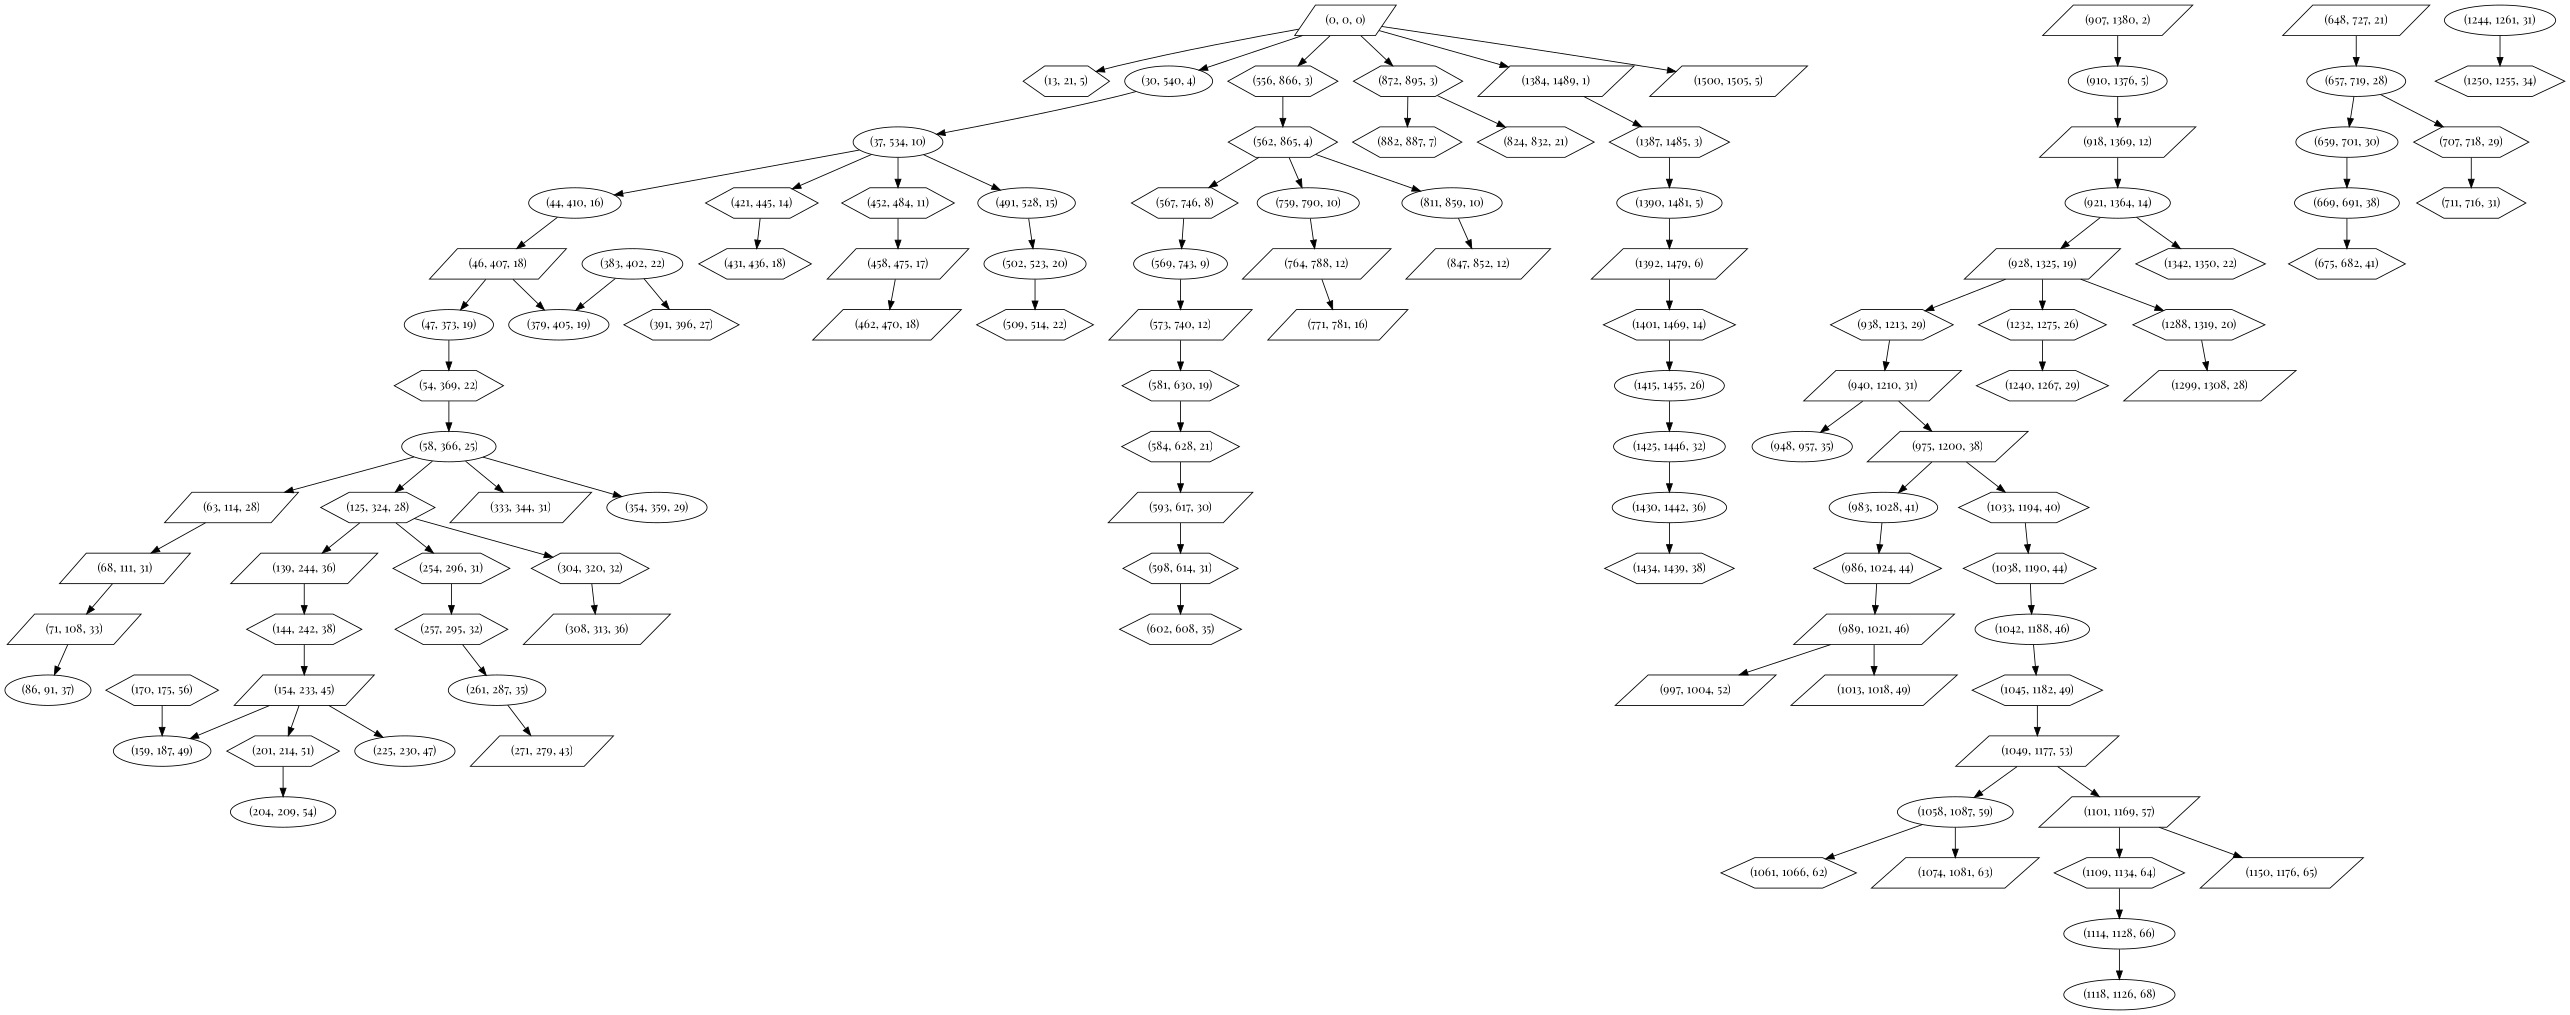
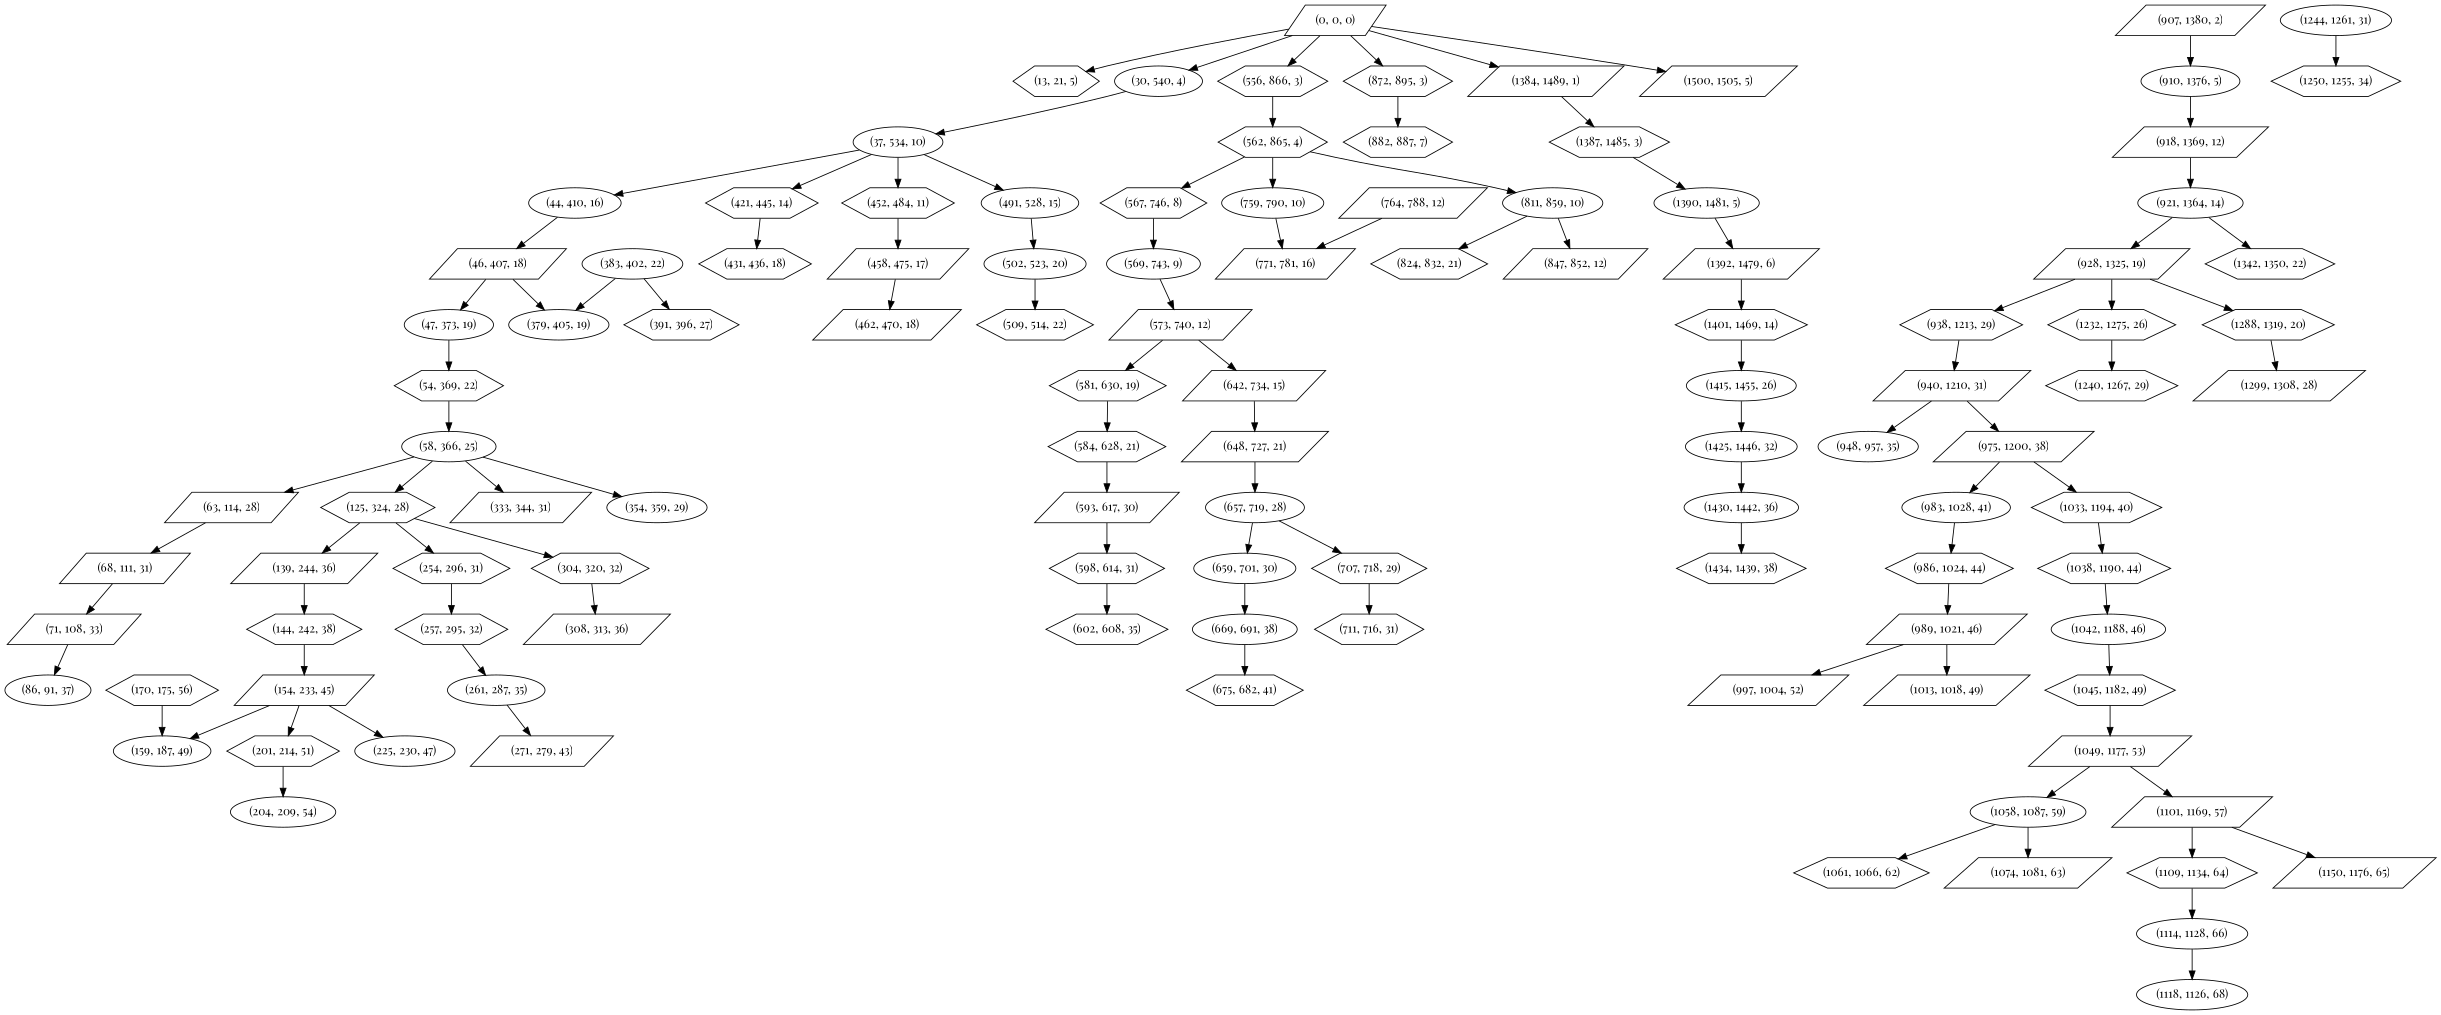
  digraph {
    fontname="Playfair Display"
    node [fontname="Playfair Display" shape=hexagon]
    edge [fontname="Playfair Display"]
    "(0, 0, 0)" [shape=parallelogram]
    "(13, 21, 5)"
    "(30, 540, 4)" [shape=ellipse]
    "(556, 866, 3)"
    "(872, 895, 3)"
    "(1384, 1489, 1)" [shape=parallelogram]
    "(1500, 1505, 5)" [shape=parallelogram]
    "(37, 534, 10)" [shape=ellipse]
    "(562, 865, 4)"
    "(882, 887, 7)"
    "(907, 1380, 2)" [shape=parallelogram]
    "(910, 1376, 5)" [shape=ellipse]
    "(1387, 1485, 3)"
    "(44, 410, 16)" [shape=ellipse]
    "(421, 445, 14)"
    "(452, 484, 11)"
    "(491, 528, 15)" [shape=ellipse]
    "(46, 407, 18)" [shape=parallelogram]
    "(431, 436, 18)"
    "(458, 475, 17)" [shape=parallelogram]
    "(502, 523, 20)" [shape=ellipse]
    "(47, 373, 19)" [shape=ellipse]
    "(379, 405, 19)" [shape=ellipse]
    "(54, 369, 22)"
    "(58, 366, 25)" [shape=ellipse]
    "(63, 114, 28)" [shape=parallelogram]
    "(125, 324, 28)"
    "(333, 344, 31)" [shape=parallelogram]
    "(354, 359, 29)" [shape=ellipse]
    "(68, 111, 31)" [shape=parallelogram]
    "(139, 244, 36)" [shape=parallelogram]
    "(254, 296, 31)"
    "(304, 320, 32)"
    "(71, 108, 33)" [shape=parallelogram]
    "(86, 91, 37)" [shape=ellipse]
    "(144, 242, 38)"
    "(257, 295, 32)"
    "(308, 313, 36)" [shape=parallelogram]
    "(154, 233, 45)" [shape=parallelogram]
    "(159, 187, 49)" [shape=ellipse]
    "(201, 214, 51)"
    "(225, 230, 47)" [shape=ellipse]
    "(204, 209, 54)" [shape=ellipse]
    "(170, 175, 56)"
    "(261, 287, 35)" [shape=ellipse]
    "(271, 279, 43)" [shape=parallelogram]
    "(383, 402, 22)" [shape=ellipse]
    "(391, 396, 27)"
    "(462, 470, 18)" [shape=parallelogram]
    "(509, 514, 22)"
    "(567, 746, 8)"
    "(759, 790, 10)" [shape=ellipse]
    "(811, 859, 10)" [shape=ellipse]
    "(569, 743, 9)" [shape=ellipse]
    "(764, 788, 12)" [shape=parallelogram]
    "(824, 832, 21)"
    "(847, 852, 12)" [shape=parallelogram]
    "(573, 740, 12)" [shape=parallelogram]
    "(581, 630, 19)"
+   "(642, 734, 15)" [shape=parallelogram]
    "(584, 628, 21)"
    "(648, 727, 21)" [shape=parallelogram]
    "(593, 617, 30)" [shape=parallelogram]
    "(598, 614, 31)"
    "(602, 608, 35)"
    "(657, 719, 28)" [shape=ellipse]
    "(659, 701, 30)" [shape=ellipse]
    "(707, 718, 29)"
    "(669, 691, 38)" [shape=ellipse]
    "(711, 716, 31)"
    "(675, 682, 41)"
    "(771, 781, 16)" [shape=parallelogram]
    "(918, 1369, 12)" [shape=parallelogram]
    "(921, 1364, 14)" [shape=ellipse]
    "(928, 1325, 19)" [shape=parallelogram]
    "(1342, 1350, 22)"
    "(938, 1213, 29)"
    "(1232, 1275, 26)"
    "(1288, 1319, 20)"
    "(940, 1210, 31)" [shape=parallelogram]
    "(1240, 1267, 29)"
    "(1299, 1308, 28)" [shape=parallelogram]
    "(948, 957, 35)" [shape=ellipse]
    "(975, 1200, 38)" [shape=parallelogram]
    "(983, 1028, 41)" [shape=ellipse]
    "(1033, 1194, 40)"
    "(986, 1024, 44)"
    "(1038, 1190, 44)"
    "(989, 1021, 46)" [shape=parallelogram]
    "(997, 1004, 52)" [shape=parallelogram]
    "(1013, 1018, 49)" [shape=parallelogram]
    "(1042, 1188, 46)" [shape=ellipse]
    "(1045, 1182, 49)"
    "(1049, 1177, 53)" [shape=parallelogram]
    "(1058, 1087, 59)" [shape=ellipse]
    "(1101, 1169, 57)" [shape=parallelogram]
    "(1061, 1066, 62)"
    "(1074, 1081, 63)" [shape=parallelogram]
    "(1109, 1134, 64)"
    n100 [label="(1150, 1176, 65)" shape=parallelogram]
    "(1114, 1128, 66)" [shape=ellipse]
    "(1118, 1126, 68)" [shape=ellipse]
    "(1244, 1261, 31)" [shape=ellipse]
    "(1250, 1255, 34)"
    "(1390, 1481, 5)" [shape=ellipse]
    "(1392, 1479, 6)" [shape=parallelogram]
    "(1401, 1469, 14)"
    "(1415, 1455, 26)" [shape=ellipse]
    "(1425, 1446, 32)" [shape=ellipse]
    "(1430, 1442, 36)" [shape=ellipse]
    "(1434, 1439, 38)"
    "(0, 0, 0)" -> "(13, 21, 5)"
    "(0, 0, 0)" -> "(30, 540, 4)"
    "(0, 0, 0)" -> "(556, 866, 3)"
    "(0, 0, 0)" -> "(872, 895, 3)"
    "(0, 0, 0)" -> "(1384, 1489, 1)"
    "(0, 0, 0)" -> "(1500, 1505, 5)"
    "(30, 540, 4)" -> "(37, 534, 10)"
    "(556, 866, 3)" -> "(562, 865, 4)"
    "(872, 895, 3)" -> "(882, 887, 7)"
    "(1384, 1489, 1)" -> "(1387, 1485, 3)"
    "(37, 534, 10)" -> "(44, 410, 16)"
    "(37, 534, 10)" -> "(421, 445, 14)"
    "(37, 534, 10)" -> "(452, 484, 11)"
    "(37, 534, 10)" -> "(491, 528, 15)"
    "(562, 865, 4)" -> "(567, 746, 8)"
    "(562, 865, 4)" -> "(759, 790, 10)"
    "(562, 865, 4)" -> "(811, 859, 10)"
    "(907, 1380, 2)" -> "(910, 1376, 5)"
    "(910, 1376, 5)" -> "(918, 1369, 12)"
    "(1387, 1485, 3)" -> "(1390, 1481, 5)"
    "(44, 410, 16)" -> "(46, 407, 18)"
    "(421, 445, 14)" -> "(431, 436, 18)"
    "(452, 484, 11)" -> "(458, 475, 17)"
    "(491, 528, 15)" -> "(502, 523, 20)"
    "(46, 407, 18)" -> "(47, 373, 19)"
    "(46, 407, 18)" -> "(379, 405, 19)"
    "(458, 475, 17)" -> "(462, 470, 18)"
    "(502, 523, 20)" -> "(509, 514, 22)"
    "(47, 373, 19)" -> "(54, 369, 22)"
    "(54, 369, 22)" -> "(58, 366, 25)"
    "(58, 366, 25)" -> "(63, 114, 28)"
    "(58, 366, 25)" -> "(125, 324, 28)"
    "(58, 366, 25)" -> "(333, 344, 31)"
    "(58, 366, 25)" -> "(354, 359, 29)"
    "(63, 114, 28)" -> "(68, 111, 31)"
    "(125, 324, 28)" -> "(139, 244, 36)"
    "(125, 324, 28)" -> "(254, 296, 31)"
    "(125, 324, 28)" -> "(304, 320, 32)"
    "(68, 111, 31)" -> "(71, 108, 33)"
    "(139, 244, 36)" -> "(144, 242, 38)"
    "(254, 296, 31)" -> "(257, 295, 32)"
    "(304, 320, 32)" -> "(308, 313, 36)"
    "(71, 108, 33)" -> "(86, 91, 37)"
    "(144, 242, 38)" -> "(154, 233, 45)"
    "(257, 295, 32)" -> "(261, 287, 35)"
    "(154, 233, 45)" -> "(159, 187, 49)"
    "(154, 233, 45)" -> "(201, 214, 51)"
    "(154, 233, 45)" -> "(225, 230, 47)"
    "(201, 214, 51)" -> "(204, 209, 54)"
    "(170, 175, 56)" -> "(159, 187, 49)"
    "(261, 287, 35)" -> "(271, 279, 43)"
    "(383, 402, 22)" -> "(379, 405, 19)"
    "(383, 402, 22)" -> "(391, 396, 27)"
    "(567, 746, 8)" -> "(569, 743, 9)"
-   "(759, 790, 10)" -> "(764, 788, 12)"
-   "(872, 895, 3)" -> "(824, 832, 21)"
+   "(759, 790, 10)" -> "(771, 781, 16)"
+   "(811, 859, 10)" -> "(824, 832, 21)"
    "(811, 859, 10)" -> "(847, 852, 12)"
    "(569, 743, 9)" -> "(573, 740, 12)"
    "(764, 788, 12)" -> "(771, 781, 16)"
    "(573, 740, 12)" -> "(581, 630, 19)"
+   "(573, 740, 12)" -> "(642, 734, 15)"
    "(581, 630, 19)" -> "(584, 628, 21)"
+   "(642, 734, 15)" -> "(648, 727, 21)"
    "(584, 628, 21)" -> "(593, 617, 30)"
    "(648, 727, 21)" -> "(657, 719, 28)"
    "(593, 617, 30)" -> "(598, 614, 31)"
    "(598, 614, 31)" -> "(602, 608, 35)"
    "(657, 719, 28)" -> "(659, 701, 30)"
    "(657, 719, 28)" -> "(707, 718, 29)"
    "(659, 701, 30)" -> "(669, 691, 38)"
    "(707, 718, 29)" -> "(711, 716, 31)"
    "(669, 691, 38)" -> "(675, 682, 41)"
    "(918, 1369, 12)" -> "(921, 1364, 14)"
    "(921, 1364, 14)" -> "(928, 1325, 19)"
    "(921, 1364, 14)" -> "(1342, 1350, 22)"
    "(928, 1325, 19)" -> "(938, 1213, 29)"
    "(928, 1325, 19)" -> "(1232, 1275, 26)"
    "(928, 1325, 19)" -> "(1288, 1319, 20)"
    "(938, 1213, 29)" -> "(940, 1210, 31)"
    "(1232, 1275, 26)" -> "(1240, 1267, 29)"
    "(1288, 1319, 20)" -> "(1299, 1308, 28)"
    "(940, 1210, 31)" -> "(948, 957, 35)"
    "(940, 1210, 31)" -> "(975, 1200, 38)"
    "(975, 1200, 38)" -> "(983, 1028, 41)"
    "(975, 1200, 38)" -> "(1033, 1194, 40)"
    "(983, 1028, 41)" -> "(986, 1024, 44)"
    "(1033, 1194, 40)" -> "(1038, 1190, 44)"
    "(986, 1024, 44)" -> "(989, 1021, 46)"
    "(1038, 1190, 44)" -> "(1042, 1188, 46)"
    "(989, 1021, 46)" -> "(997, 1004, 52)"
    "(989, 1021, 46)" -> "(1013, 1018, 49)"
    "(1042, 1188, 46)" -> "(1045, 1182, 49)"
    "(1045, 1182, 49)" -> "(1049, 1177, 53)"
    "(1049, 1177, 53)" -> "(1058, 1087, 59)"
    "(1049, 1177, 53)" -> "(1101, 1169, 57)"
    "(1058, 1087, 59)" -> "(1061, 1066, 62)"
    "(1058, 1087, 59)" -> "(1074, 1081, 63)"
    "(1101, 1169, 57)" -> "(1109, 1134, 64)"
    "(1101, 1169, 57)" -> n100
    "(1109, 1134, 64)" -> "(1114, 1128, 66)"
    "(1114, 1128, 66)" -> "(1118, 1126, 68)"
    "(1244, 1261, 31)" -> "(1250, 1255, 34)"
    "(1390, 1481, 5)" -> "(1392, 1479, 6)"
    "(1392, 1479, 6)" -> "(1401, 1469, 14)"
    "(1401, 1469, 14)" -> "(1415, 1455, 26)"
    "(1415, 1455, 26)" -> "(1425, 1446, 32)"
    "(1425, 1446, 32)" -> "(1430, 1442, 36)"
    "(1430, 1442, 36)" -> "(1434, 1439, 38)"
  }
